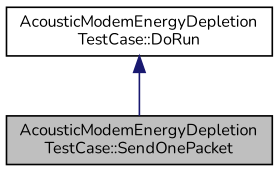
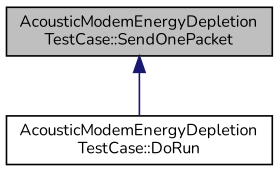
  digraph {
    rankdir=TB
    fontname=Nunito
    node [color=black fontname=Nunito fontsize=10 shape=record style=filled]
    n1 [fillcolor=grey75 fontcolor=black height=0.2 label="AcousticModemEnergyDepletion\lTestCase::SendOnePacket" width=0.4]
    n2 [fillcolor=white height=0.2 label="AcousticModemEnergyDepletion\lTestCase::DoRun" width=0.4]
-   n2 -> n1 [color=midnightblue dir=back fontname=Nunito fontsize=10 labelfontname=Helvetica labelfontsize=10 style=solid]
+   n1 -> n2 [color=midnightblue dir=back fontname=Nunito fontsize=10 labelfontname=Helvetica labelfontsize=10 style=solid]
  }
